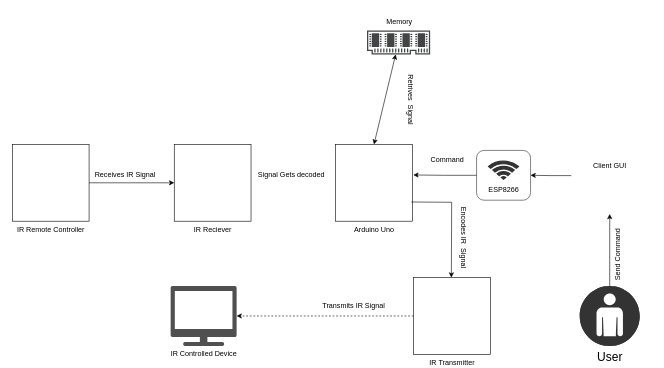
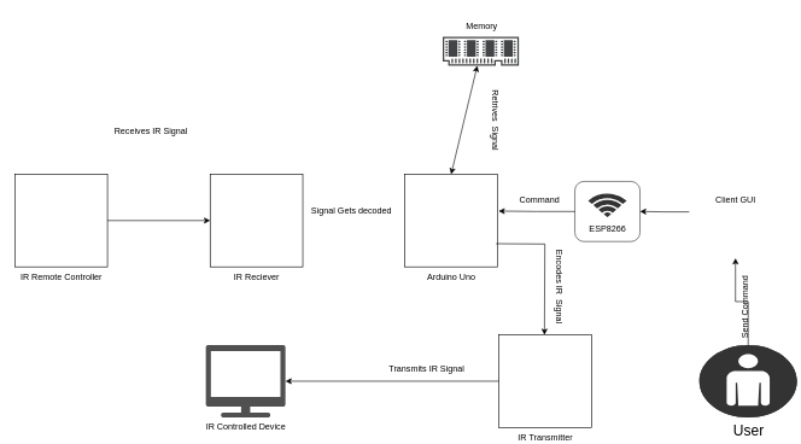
  <mxCell id="0" />
  <mxCell id="1" parent="0" />
  <mxCell id="2" style="edgeStyle=orthogonalEdgeStyle;rounded=0;orthogonalLoop=1;jettySize=auto;html=1;" edge="1" parent="1" source="3" target="6"><mxGeometry relative="1" as="geometry" /></mxCell>
  <mxCell id="3" value="IR Remote Controller" style="shape=image;html=1;verticalAlign=top;verticalLabelPosition=bottom;labelBackgroundColor=#ffffff;imageAspect=0;aspect=fixed;image=https://cdn0.iconfinder.com/data/icons/electronics-line-style/64/Remote-128.png;rotation=0;imageBorder=default;" vertex="1" parent="1"><mxGeometry y="240" width="128" height="128" as="geometry" x="20" /></mxCell>
  <mxCell id="4" style="edgeStyle=orthogonalEdgeStyle;rounded=0;orthogonalLoop=1;jettySize=auto;html=1;exitX=1;exitY=0.75;exitDx=0;exitDy=0;entryX=0.5;entryY=0;entryDx=0;entryDy=0;" edge="1" parent="1"><mxGeometry relative="1" as="geometry"><mxPoint x="685" y="336" as="sourcePoint" /><mxPoint x="752" y="462" as="targetPoint" /></mxGeometry></mxCell>
  <mxCell id="5" value="Arduino Uno" style="shape=image;html=1;verticalAlign=top;verticalLabelPosition=bottom;labelBackgroundColor=#ffffff;imageAspect=0;aspect=fixed;image=https://cdn2.iconfinder.com/data/icons/electronic-13/480/3-electronic-arduino-chipset-icon-2-128.png;imageBorder=default;" vertex="1" parent="1"><mxGeometry x="559" y="240" width="128" height="128" as="geometry" /></mxCell>
  <mxCell id="6" value="IR Reciever" style="shape=image;html=1;verticalAlign=top;verticalLabelPosition=bottom;labelBackgroundColor=#ffffff;imageAspect=0;aspect=fixed;image=https://cdn2.iconfinder.com/data/icons/electronic-13/480/6-electronic-led-icon-2-128.png;imageBorder=default;" vertex="1" parent="1"><mxGeometry x="290" y="240" width="128" height="128" as="geometry" /></mxCell>
  <mxCell id="7" value="Signal Gets decoded" style="text;html=1;align=center;verticalAlign=middle;resizable=0;points=[];autosize=1;strokeColor=none;fillColor=none;" vertex="1" parent="1"><mxGeometry x="420" y="275" width="130" height="30" as="geometry" /></mxCell>
  <mxCell id="8" value="" style="sketch=0;pointerEvents=1;shadow=0;dashed=0;html=1;strokeColor=none;fillColor=#434445;aspect=fixed;labelPosition=center;verticalLabelPosition=bottom;verticalAlign=top;align=center;outlineConnect=0;shape=mxgraph.vvd.memory;" vertex="1" parent="1"><mxGeometry x="611.37" y="50" width="105.26" height="40" as="geometry" /></mxCell>
  <mxCell id="9" value="Send Command" style="text;html=1;align=center;verticalAlign=middle;resizable=0;points=[];autosize=1;strokeColor=none;fillColor=none;rotation=-90;" vertex="1" parent="1"><mxGeometry x="975" y="409" width="110" height="30" as="geometry" /></mxCell>
- <mxCell id="10" style="edgeStyle=orthogonalEdgeStyle;rounded=0;orthogonalLoop=1;jettySize=auto;html=1;dashed=1;" edge="1" parent="1" source="11" target="12"><mxGeometry relative="1" as="geometry" /></mxCell>
+ <mxCell id="10" style="edgeStyle=orthogonalEdgeStyle;rounded=0;orthogonalLoop=1;jettySize=auto;html=1;" edge="1" parent="1" source="11" target="12"><mxGeometry relative="1" as="geometry" /></mxCell>
  <mxCell id="11" value="IR Transmitter" style="shape=image;html=1;verticalAlign=top;verticalLabelPosition=bottom;labelBackgroundColor=#ffffff;imageAspect=0;aspect=fixed;image=https://cdn2.iconfinder.com/data/icons/electronic-13/480/6-electronic-led-icon-2-128.png;imageBorder=default;" vertex="1" parent="1"><mxGeometry x="689" y="462" width="128" height="128" as="geometry" /></mxCell>
  <mxCell id="12" value="IR Controlled Device" style="sketch=0;pointerEvents=1;shadow=0;dashed=0;html=1;strokeColor=none;fillColor=#505050;labelPosition=center;verticalLabelPosition=bottom;verticalAlign=top;outlineConnect=0;align=center;shape=mxgraph.office.devices.tv;" vertex="1" parent="1"><mxGeometry x="284" y="476" width="110" height="100" as="geometry" /></mxCell>
  <mxCell id="13" value="Transmits IR Signal" style="text;html=1;align=center;verticalAlign=middle;resizable=0;points=[];autosize=1;strokeColor=none;fillColor=none;" vertex="1" parent="1"><mxGeometry x="524" y="495" width="130" height="30" as="geometry" /></mxCell>
- <mxCell id="14" value="Receives IR Signal" style="text;html=1;align=center;verticalAlign=middle;resizable=0;points=[];autosize=1;strokeColor=none;fillColor=none;" vertex="1" parent="1"><mxGeometry x="148" y="275" width="120" height="30" as="geometry" /></mxCell>
+ <mxCell id="14" value="Receives IR Signal" style="text;html=1;align=center;verticalAlign=middle;resizable=0;points=[];autosize=1;strokeColor=none;fillColor=none;" vertex="1" parent="1"><mxGeometry x="148" y="165" width="120" height="30" as="geometry" /></mxCell>
  <mxCell id="15" style="edgeStyle=orthogonalEdgeStyle;rounded=0;orthogonalLoop=1;jettySize=auto;html=1;exitX=0.5;exitY=0;exitDx=0;exitDy=0;exitPerimeter=0;entryX=0.5;entryY=1;entryDx=0;entryDy=0;fontSize=12;" edge="1" parent="1" source="16" target="28"><mxGeometry relative="1" as="geometry" /></mxCell>
- <mxCell id="16" value="&lt;font style=&quot;font-size: 20px;&quot;&gt;User&lt;/font&gt;" style="fillColor=#333333;verticalLabelPosition=bottom;sketch=0;html=1;strokeColor=#ffffff;verticalAlign=top;align=center;points=[[0.145,0.145,0],[0.5,0,0],[0.855,0.145,0],[1,0.5,0],[0.855,0.855,0],[0.5,1,0],[0.145,0.855,0],[0,0.5,0]];pointerEvents=1;shape=mxgraph.cisco_safe.compositeIcon;bgIcon=ellipse;resIcon=mxgraph.cisco_safe.capability.user;" vertex="1" parent="1"><mxGeometry x="966" y="476" width="100" height="100" as="geometry" /></mxCell>
+ <mxCell id="16" value="&lt;font style=&quot;font-size: 20px;&quot;&gt;User&lt;/font&gt;" style="fillColor=#333333;verticalLabelPosition=bottom;sketch=0;html=1;strokeColor=#ffffff;verticalAlign=top;align=center;points=[[0.145,0.145,0],[0.5,0,0],[0.855,0.145,0],[1,0.5,0],[0.855,0.855,0],[0.5,1,0],[0.145,0.855,0],[0,0.5,0]];pointerEvents=1;shape=mxgraph.cisco_safe.compositeIcon;bgIcon=ellipse;resIcon=mxgraph.cisco_safe.capability.user;" vertex="1" parent="1"><mxGeometry x="966" y="476" width="135" height="100" as="geometry" /></mxCell>
  <mxCell id="17" value="Memory" style="text;html=1;align=center;verticalAlign=middle;resizable=0;points=[];autosize=1;strokeColor=none;fillColor=none;fontSize=12;" vertex="1" parent="1"><mxGeometry x="630" y="20" width="70" height="30" as="geometry" /></mxCell>
  <mxCell id="18" value="" style="group" vertex="1" connectable="0" parent="1"><mxGeometry x="794" y="250" width="90" height="83" as="geometry" /></mxCell>
  <mxCell id="19" value="" style="html=1;verticalLabelPosition=bottom;align=center;labelBackgroundColor=#ffffff;verticalAlign=top;strokeWidth=2;strokeColor=#333333;shadow=0;dashed=0;shape=mxgraph.ios7.icons.wifi;pointerEvents=1;fontSize=12;fillColor=#333333;movable=1;resizable=1;rotatable=1;deletable=1;editable=1;locked=0;connectable=1;" vertex="1" parent="18"><mxGeometry x="20" y="18" width="50" height="30" as="geometry" /></mxCell>
  <mxCell id="20" value="" style="rounded=1;whiteSpace=wrap;html=1;strokeColor=#333333;fontSize=12;fillColor=none;movable=1;resizable=1;rotatable=1;deletable=1;editable=1;locked=0;connectable=1;" vertex="1" parent="18"><mxGeometry width="90" height="83" as="geometry" /></mxCell>
  <mxCell id="21" value="&lt;span id=&quot;docs-internal-guid-68e5acaf-7fff-2402-3c45-6078d69f52d8&quot;&gt;&lt;/span&gt;&lt;span id=&quot;docs-internal-guid-68e5acaf-7fff-2402-3c45-6078d69f52d8&quot;&gt;&lt;/span&gt;ESP8266&lt;br&gt;" style="text;html=1;align=center;verticalAlign=middle;resizable=1;points=[];autosize=1;strokeColor=none;fillColor=none;fontSize=12;movable=1;rotatable=1;deletable=1;editable=1;locked=0;connectable=1;" vertex="1" parent="18"><mxGeometry x="10" y="51" width="70" height="30" as="geometry" /></mxCell>
  <mxCell id="22" value="" style="endArrow=classic;startArrow=classic;html=1;rounded=0;fontSize=12;exitX=0.5;exitY=0;exitDx=0;exitDy=0;" edge="1" parent="1" source="5" target="8"><mxGeometry width="50" height="50" relative="1" as="geometry"><mxPoint x="880" y="300" as="sourcePoint" /><mxPoint x="930" y="250" as="targetPoint" /></mxGeometry></mxCell>
  <mxCell id="23" value="Retrives&amp;nbsp; Signal" style="text;html=1;align=center;verticalAlign=middle;resizable=0;points=[];autosize=1;strokeColor=none;fillColor=none;rotation=90;" vertex="1" parent="1"><mxGeometry x="630" y="150" width="110" height="30" as="geometry" /></mxCell>
  <mxCell id="24" value="Encodes IR&amp;nbsp; Signal" style="text;html=1;align=center;verticalAlign=middle;resizable=0;points=[];autosize=1;strokeColor=none;fillColor=none;rotation=90;" vertex="1" parent="1"><mxGeometry x="708" y="380" width="130" height="30" as="geometry" /></mxCell>
  <mxCell id="25" style="edgeStyle=orthogonalEdgeStyle;rounded=0;orthogonalLoop=1;jettySize=auto;html=1;entryX=1.012;entryY=0.398;entryDx=0;entryDy=0;entryPerimeter=0;fontSize=12;" edge="1" parent="1" source="20" target="5"><mxGeometry relative="1" as="geometry" /></mxCell>
- <mxCell id="26" value="&lt;font style=&quot;font-size: 12px;&quot;&gt;Command&lt;/font&gt;" style="text;html=1;align=center;verticalAlign=middle;resizable=0;points=[];autosize=1;strokeColor=none;fillColor=none;fontSize=12;" vertex="1" parent="1"><mxGeometry x="705" y="250" width="80" height="30" as="geometry" /></mxCell>
+ <mxCell id="26" value="&lt;font style=&quot;font-size: 12px;&quot;&gt;Command&lt;/font&gt;" style="text;html=1;align=center;verticalAlign=middle;resizable=0;points=[];autosize=1;strokeColor=none;fillColor=none;fontSize=12;" vertex="1" parent="1"><mxGeometry x="705" y="260" width="80" height="30" as="geometry" /></mxCell>
  <mxCell id="27" value="" style="group" vertex="1" connectable="0" parent="1"><mxGeometry x="952" y="228" width="128" height="128" as="geometry" /></mxCell>
  <mxCell id="28" value="" style="shape=image;html=1;verticalAlign=top;verticalLabelPosition=bottom;labelBackgroundColor=#ffffff;imageAspect=0;aspect=fixed;image=https://cdn4.iconfinder.com/data/icons/48-bubbles/48/29.Mac-128.png;strokeColor=#000000;" vertex="1" parent="27"><mxGeometry width="128" height="128" as="geometry" /></mxCell>
  <mxCell id="29" value="Client GUI" style="text;html=1;align=center;verticalAlign=middle;resizable=0;points=[];autosize=1;strokeColor=none;fillColor=none;fontSize=12;" vertex="1" parent="27"><mxGeometry x="24" y="33" width="80" height="30" as="geometry" /></mxCell>
  <mxCell id="30" style="edgeStyle=orthogonalEdgeStyle;rounded=0;orthogonalLoop=1;jettySize=auto;html=1;entryX=1;entryY=0.5;entryDx=0;entryDy=0;fontSize=12;" edge="1" parent="1" source="28" target="20"><mxGeometry relative="1" as="geometry" /></mxCell>
